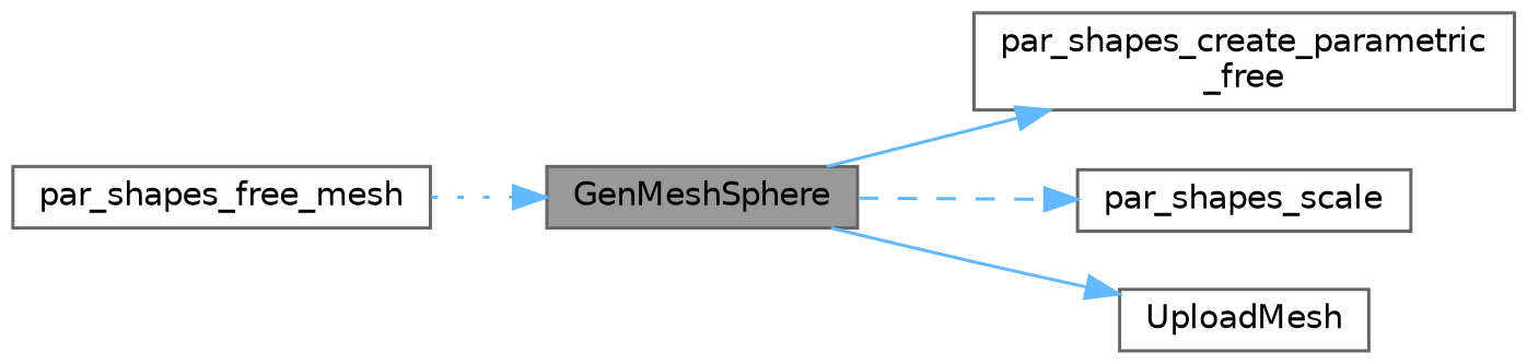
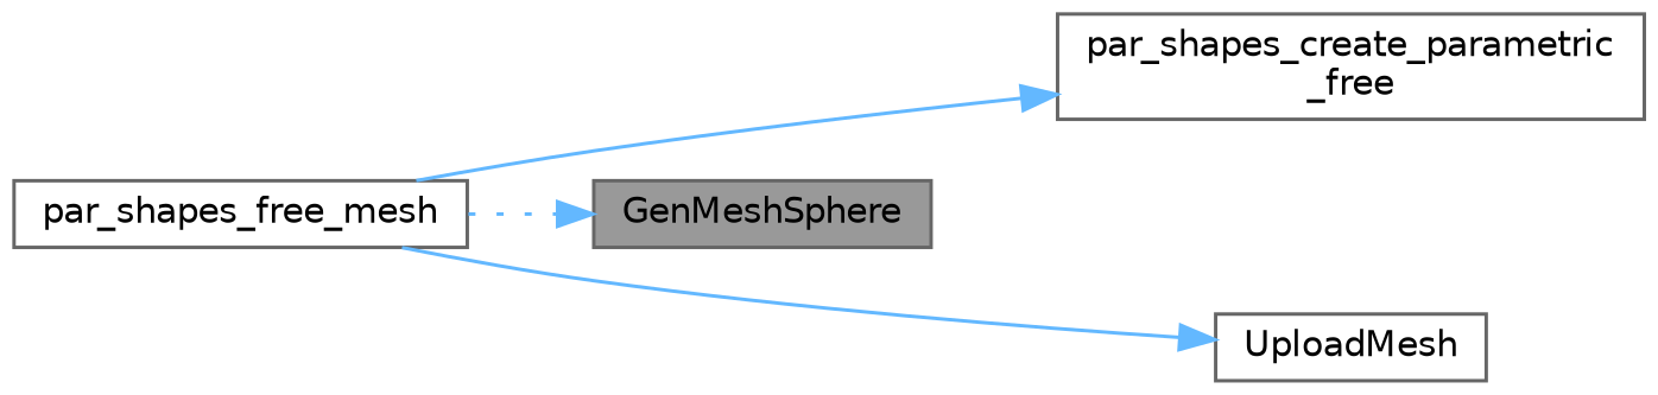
  digraph {
    rankdir=LR
    node [color=grey40 fillcolor=white fontname=Helvetica fontsize=10 shape=box style=filled]
    edge [color=steelblue1 fontname=Helvetica fontsize=10 labelfontname=Helvetica labelfontsize=10 style=solid]
    n1 [color=gray40 fillcolor=grey60 fontcolor=black height=0.2 label=GenMeshSphere width=0.4]
    n2 [height=0.2 label="par_shapes_create_parametric\l_free" width=0.4]
-   n3 [height=0.2 label=par_shapes_scale width=0.4]
    n4 [height=0.2 label=UploadMesh width=0.4]
    n5 [height=0.2 label=par_shapes_free_mesh width=0.4]
-   n1 -> n2
-   n1 -> n3 [style=dashed]
-   n1 -> n4
+   n5 -> n2
+   n5 -> n4
    n5 -> n1 [style=dotted]
  }
